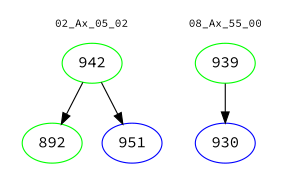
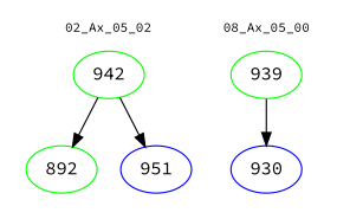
  digraph {
    fontname="Source Code Pro"
    node [color=green fontname="Source Code Pro"]
    edge [color=black fontname="Source Code Pro"]
    n1 [label=942]
    n2 [label=892]
    n3 [color=blue label=951]
    n4 [label=939]
    n5 [color=blue label=930]
    subgraph cluster_1 {
      color=white
      fontsize=10
      label="02_Ax_05_02"
      n1
      n2
      n3
    }
    subgraph cluster_2 {
      color=white
      fontsize=10
-     label="08_Ax_55_00"
+     label="08_Ax_05_00"
      n4
      n5
    }
    n1 -> n2
    n1 -> n3
    n4 -> n5
  }
